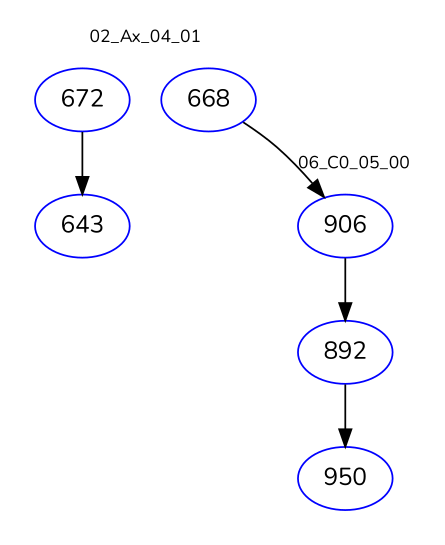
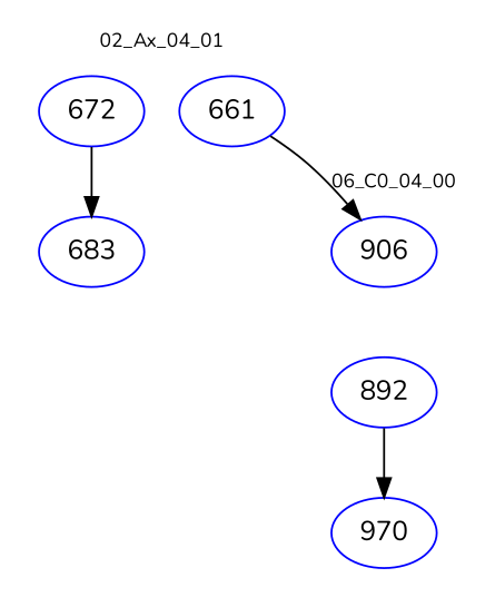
  digraph {
    fontname=Nunito
    node [color=blue fontname=Nunito]
    edge [color=black fontname=Nunito]
-   n1 [label=668]
+   n1 [label=661]
    n2 [label=672]
-   n3 [label=643]
+   n3 [label=683]
    n4 [label=906]
    n5 [label=892]
-   n6 [label=950]
+   n6 [label=970]
    subgraph cluster_1 {
      color=white
      fontsize=10
      label="02_Ax_04_01"
      n1
      n2
      n3
    }
    subgraph cluster_2 {
      color=white
      fontsize=10
-     label="06_C0_05_00"
+     label="06_C0_04_00"
      n4
      n5
      n6
    }
    n1 -> n4
    n2 -> n3
-   n4 -> n5
    n5 -> n6
  }
